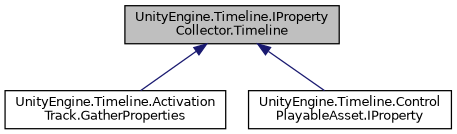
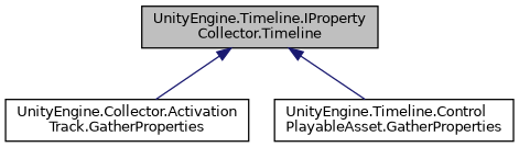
  digraph {
    rankdir=TB
    node [color=black fillcolor=white fontname=Helvetica fontsize=10 shape=record style=filled]
    edge [color=midnightblue dir=back fontname=Helvetica fontsize=10 labelfontname=Helvetica labelfontsize=10 style=solid]
    n1 [fillcolor=grey75 fontcolor=black height=0.2 label="UnityEngine.Timeline.IProperty\lCollector.Timeline" width=0.4]
-   n2 [height=0.2 label="UnityEngine.Timeline.Activation\lTrack.GatherProperties" width=0.4]
-   n3 [height=0.2 label="UnityEngine.Timeline.Control\lPlayableAsset.IProperty" width=0.4]
+   n2 [height=0.2 label="UnityEngine.Collector.Activation\lTrack.GatherProperties" width=0.4]
+   n3 [height=0.2 label="UnityEngine.Timeline.Control\lPlayableAsset.GatherProperties" width=0.4]
    n1 -> n2
    n1 -> n3
  }
